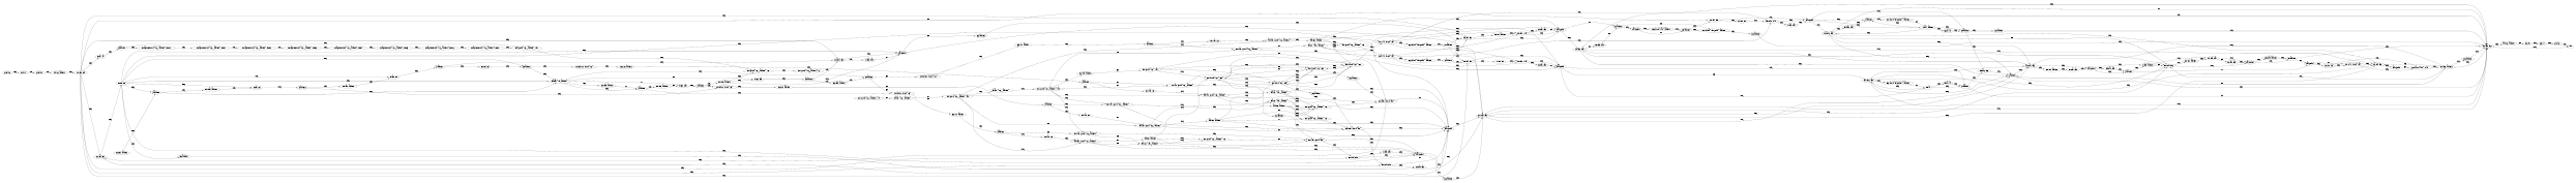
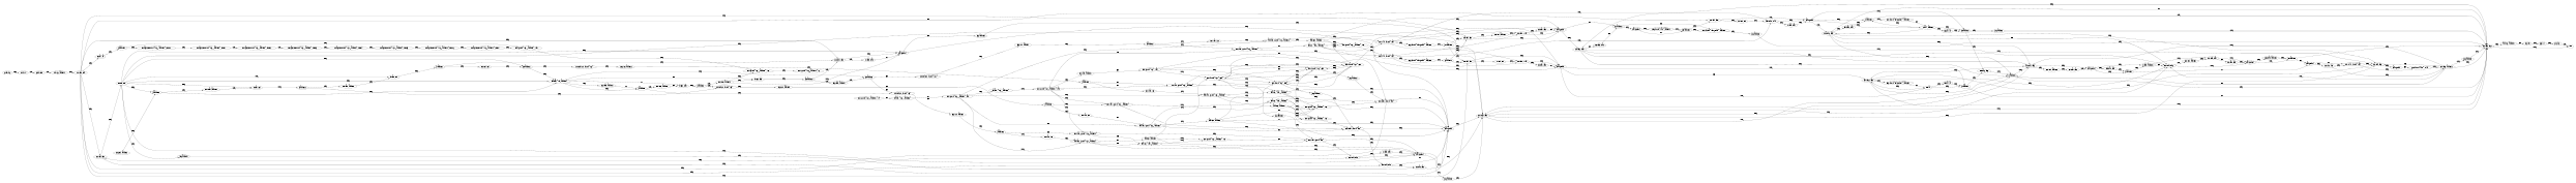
  digraph {
    rankdir=LR
    n1 [label="push rbp"]
    n2 [label="push r14"]
-   n3 [label="push rbx"]
+   n3 [label="push retn"]
    n4 [label="sub rsp , address"]
    n5 [label="mov ebx , edi"]
    n6 [label="test al , al"]
    n7 [label="mov edi , ebx"]
    n8 [label="mov edi , ebx"]
    n9 [label="mov edi , ebx"]
    n10 [label="mov edi , ebx"]
    n11 [label="mov edi , ebx"]
    n12 [label="mov edi , ebx"]
    n13 [label="mov edi , ebx"]
    n14 [label="je address"]
    n15 [label="call symbol"]
    n16 [label="xor eax , eax"]
    n17 [label="call symbol"]
    n18 [label="xor eax , eax"]
    n19 [label="call symbol"]
    n20 [label="xor eax , eax"]
    n21 [label="call symbol"]
    n22 [label="xor esi , esi"]
    n23 [label="call symbol"]
    n24 [label="mov esi , address"]
    n25 [label="xor esi , esi"]
    n26 [label="xor esi , esi"]
    n27 [label="call symbol"]
    n28 [label="mov qword [ rsp + address ] , rdx"]
    n29 [label="movaps xmmword [ rsp + address ] , xmm0"]
    n30 [label="mov qword [ rsp + address ] , rcx"]
    n31 [label="movaps xmmword [ rsp + address ] , xmm1"]
    n32 [label="mov qword [ rsp + address ] , r8"]
    n33 [label="movaps xmmword [ rsp + address ] , xmm2"]
    n34 [label="mov qword [ rsp + address ] , r9"]
    n35 [label="lea rax , [ rsp + address ]"]
    n36 [label="mov qword [ rsp + address ] , rax"]
    n37 [label="lea rax , [ rsp + address ]"]
    n38 [label="add rax , qword [ rsp + address ]"]
    n39 [label="add rax , qword [ rsp + address ]"]
    n40 [label="add rax , qword [ rsp + address ]"]
    n41 [label="add rax , qword [ rsp + address ]"]
    n42 [label="mov qword [ rsp + address ] , rax"]
    n43 [label="lea rcx , [ rax + address ]"]
    n44 [label="mov rdx , qword [ rax ]"]
    n45 [label="add ecx , address"]
    n46 [label="lea rcx , [ rax + address ]"]
    n47 [label="mov edx , dword [ rax ]"]
    n48 [label="add ecx , address"]
    n49 [label="lea rcx , [ rax + address ]"]
    n50 [label="mov edx , dword [ rax ]"]
    n51 [label="add ecx , address"]
    n52 [label="add ecx , address"]
    n53 [label="mov r14d , dword [ rax ]"]
    n54 [label="mov rax , address"]
    n55 [label="mov rax , qword [ rsp + address ]"]
    n56 [label="mov rax , qword [ rsp + address ]"]
    n57 [label="mov rax , qword [ rsp + address ]"]
    n58 [label="mov rax , qword [ rsp + address ]"]
    n59 [label="mov qword [ rsp ] , rax"]
    n60 [label="lea rcx , [ rax + address ]"]
    n61 [label="mov r14d , dword [ rax ]"]
    n62 [label="mov dword [ rsp ] , ecx"]
    n63 [label="mov dword [ rsp ] , ecx"]
    n64 [label="mov dword [ rsp ] , ecx"]
    n65 [label="mov dword [ rsp ] , ecx"]
    n66 [label="cmp esi , address"]
    n67 [label="ja address"]
    n68 [label="jmp address"]
    n69 [label="jmp address"]
    n70 [label="jmp address"]
    n71 [label="lea eax , [ rsi - address ]"]
    n72 [label="mov eax , address"]
    n73 [label="cmp eax , address"]
    n74 [label="ja address"]
    n75 [label="bt ecx , eax"]
    n76 [label="bt ecx , eax"]
    n77 [label="jne address"]
    n78 [label="bt eax , esi"]
    n79 [label="movsxd rcx , dword [ rsp ]"]
    n80 [label="mov ecx , address"]
    n81 [label="jb address"]
    n82 [label="jae address"]
    n83 [label="movsxd rcx , dword [ rsp ]"]
    n84 [label="jb address"]
    n85 [label="movaps xmmword [ rsp + address ] , xmm3"]
    n86 [label="movaps xmmword [ rsp + address ] , xmm4"]
    n87 [label="movaps xmmword [ rsp + address ] , xmm5"]
    n88 [label="movaps xmmword [ rsp + address ] , xmm6"]
    n89 [label="movaps xmmword [ rsp + address ] , xmm7"]
    n90 [label="cmp rcx , address"]
    n91 [label="ja address"]
    n92 [label="movsxd rcx , dword [ rsp ]"]
    n93 [label="mov eax , address"]
    n94 [label="cmp rcx , address"]
    n95 [label="bt eax , esi"]
    n96 [label="ja address"]
    n97 [label="jb address"]
    n98 [label="mov rax , rcx"]
    n99 [label="mov qword [ rsp + address ] , rcx"]
    n100 [label="mov ecx , address"]
    n101 [label="jmp address"]
    n102 [label="mov ebp , eax"]
    n103 [label="mov rax , rcx"]
    n104 [label="mov qword [ rsp + address ] , rcx"]
    n105 [label="mov qword [ rsp + address ] , rcx"]
    n106 [label="test esi , esi"]
    n107 [label="jne address"]
    n108 [label="movsxd rcx , dword [ rsp ]"]
    n109 [label="jmp address"]
    n110 [label="cmp eax , address"]
    n111 [label="mov eax , ebp"]
    n112 [label="js address"]
    n113 [label="mov edi , ebp"]
    n114 [label="mov edi , ebp"]
    n115 [label="mov edi , ebp"]
    n116 [label="add rsp , address"]
    n117 [label=retn]
    n118 [label="mov esi , address"]
    n119 [label="call symbol"]
    n120 [label="call symbol"]
    n121 [label="mov esi , address"]
    n122 [label="call symbol"]
    n123 [label="cmp rcx , address"]
    n124 [label="ja address"]
    n125 [label="pop rbx"]
    n126 [label="cmp rcx , address"]
    n127 [label="ja address"]
    n128 [label="mov rax , rcx"]
    n129 [label="mov rax , rcx"]
    n130 [label="mov qword [ rsp + address ] , rcx"]
    n131 [label="cmp dword [ rel symbol ] , address"]
    n132 [label="mov edx , r14d"]
    n133 [label="mov edx , r14d"]
    n134 [label="mov edx , r14d"]
    n135 [label="mov ebp , eax"]
    n136 [label="sete al"]
    n137 [label="je address"]
    n138 [label="mov ebp , eax"]
    n139 [label="jns address"]
    n140 [label="js address"]
    n141 [label="xor eax , eax"]
    n142 [label="xor eax , eax"]
    n143 [label="xor eax , eax"]
    n144 [label="cmp dword [ rel symbol ] , address"]
    n145 [label="jns address"]
    n146 [label="jmp address"]
    n147 [label="cmp dword [ rel symbol ] , address"]
    n148 [label="test al , al"]
    n149 [label="test ebp , ebp"]
    n150 [label="test eax , eax"]
    n151 [label="mov dword [ rel symbol ] , address"]
    n152 [label="call symbol"]
    n153 [label="jmp address"]
    n154 [label="cmp dword [ rax ] , address"]
    n155 [label="jne address"]
    n156 [label="pop r14"]
    n157 [label="pop rbp"]
    n158 [label="xor eax , eax"]
    n159 [label="test eax , eax"]
    n160 [label="js address"]
    n161 [label="or eax , address"]
    n162 [label="mov ebp , eax"]
    n163 [label="js address"]
    n164 [label="mov al , address"]
    n165 [label="jne address"]
    n166 [label="call symbol"]
    n167 [label="mov edx , eax"]
    n168 [label="mov rbx , rax"]
    n169 [label="mov r14d , dword [ rax ]"]
    n170 [label="mov dword [ rbx ] , r14d"]
    n171 [label="xor eax , eax"]
    n172 [label="test eax , eax"]
    n173 [label="mov dword [ rel symbol ] , address"]
    n174 [label="test al , al"]
    n175 [label="jmp address"]
    n176 [label="mov ebp , address"]
    n177 [label="jmp address"]
    n178 [label="cmp eax , address"]
    n179 [label="jne address"]
    n1 -> n2 [label=CFG]
    n2 -> n3 [label=CFG]
    n3 -> n4 [label=CFG]
    n4 -> n5 [label=CFG]
    n5 -> n6 [label=CFG]
    n5 -> n7 [label=DFG]
    n5 -> n8 [label=DFG]
    n5 -> n9 [label=DFG]
    n5 -> n10 [label=DFG]
    n5 -> n11 [label=DFG]
    n5 -> n12 [label=DFG]
    n5 -> n13 [label=DFG]
    n6 -> n14 [label=CFG]
    n7 -> n15 [label=DFG]
    n7 -> n16 [label=CFG]
    n8 -> n17 [label=DFG]
    n8 -> n18 [label=CFG]
    n9 -> n19 [label=DFG]
    n9 -> n20 [label=CFG]
    n10 -> n21 [label=DFG]
    n10 -> n22 [label=CFG]
    n11 -> n23 [label=DFG]
    n11 -> n24 [label=CFG]
    n12 -> n19 [label=DFG]
    n12 -> n25 [label=CFG]
    n13 -> n26 [label=CFG]
    n13 -> n27 [label=DFG]
    n14 -> n28 [label=CFG]
    n14 -> n29 [label=CFG]
    n15 -> n101 [label=CFG]
    n15 -> n102 [label=DFG]
    n16 -> n15 [label=CFG]
    n17 -> n102 [label=DFG]
    n17 -> n109 [label=CFG]
    n18 -> n17 [label=CFG]
    n19 -> n102 [label=DFG]
    n20 -> n19 [label=CFG]
    n21 -> n135 [label=DFG]
    n21 -> n136 [label=DFG]
    n21 -> n137 [label=DFG]
    n22 -> n132 [label=CFG]
    n23 -> n138 [label=DFG]
    n23 -> n139 [label=DFG]
    n24 -> n133 [label=CFG]
    n25 -> n15 [label=DFG]
    n25 -> n17 [label=DFG]
    n25 -> n19 [label=DFG]
    n25 -> n67 [label=DFG]
    n25 -> n71 [label=DFG]
    n25 -> n78 [label=DFG]
    n25 -> n95 [label=DFG]
    n25 -> n107 [label=DFG]
    n25 -> n146 [label=CFG]
    n26 -> n134 [label=CFG]
    n27 -> n162 [label=DFG]
    n27 -> n163 [label=DFG]
    n27 -> n164 [label=DFG]
    n27 -> n165 [label=DFG]
    n28 -> n30 [label=CFG]
    n29 -> n31 [label=CFG]
    n30 -> n32 [label=CFG]
    n31 -> n33 [label=CFG]
    n33 -> n85 [label=CFG]
    n34 -> n35 [label=CFG]
    n35 -> n36 [label=CFG]
    n36 -> n37 [label=CFG]
    n36 -> n38 [label=DFG]
    n36 -> n39 [label=DFG]
    n36 -> n40 [label=DFG]
    n36 -> n41 [label=DFG]
    n37 -> n42 [label=CFG]
    n38 -> n43 [label=DFG]
    n38 -> n44 [label=DFG]
    n38 -> n45 [label=CFG]
    n39 -> n46 [label=DFG]
    n39 -> n47 [label=DFG]
    n39 -> n48 [label=CFG]
    n40 -> n49 [label=DFG]
    n40 -> n50 [label=DFG]
    n40 -> n51 [label=CFG]
    n41 -> n52 [label=CFG]
    n41 -> n53 [label=DFG]
    n42 -> n54 [label=CFG]
    n42 -> n55 [label=DFG]
    n42 -> n56 [label=DFG]
    n42 -> n57 [label=DFG]
    n42 -> n58 [label=DFG]
    n43 -> n17 [label=DFG]
    n43 -> n99 [label=DFG]
    n44 -> n8 [label=CFG]
    n44 -> n17 [label=DFG]
    n45 -> n17 [label=DFG]
    n45 -> n62 [label=CFG]
    n45 -> n99 [label=DFG]
    n46 -> n19 [label=DFG]
    n46 -> n104 [label=DFG]
    n46 -> n105 [label=DFG]
    n47 -> n9 [label=CFG]
    n47 -> n19 [label=DFG]
    n48 -> n19 [label=DFG]
    n48 -> n63 [label=CFG]
    n48 -> n104 [label=DFG]
    n48 -> n105 [label=DFG]
    n49 -> n19 [label=DFG]
    n49 -> n104 [label=DFG]
    n49 -> n105 [label=DFG]
    n50 -> n12 [label=CFG]
    n50 -> n19 [label=DFG]
    n51 -> n19 [label=DFG]
    n51 -> n64 [label=CFG]
    n51 -> n104 [label=DFG]
    n51 -> n105 [label=DFG]
    n52 -> n21 [label=DFG]
    n52 -> n23 [label=DFG]
    n52 -> n65 [label=CFG]
    n52 -> n130 [label=DFG]
    n53 -> n132 [label=DFG]
    n53 -> n133 [label=DFG]
    n53 -> n134 [label=DFG]
    n53 -> n144 [label=CFG]
    n54 -> n59 [label=CFG]
    n55 -> n43 [label=DFG]
    n55 -> n44 [label=DFG]
    n56 -> n46 [label=DFG]
    n56 -> n47 [label=DFG]
    n57 -> n49 [label=DFG]
    n57 -> n50 [label=DFG]
    n58 -> n60 [label=DFG]
    n58 -> n61 [label=DFG]
    n59 -> n62 [label=DFG]
    n59 -> n63 [label=DFG]
    n59 -> n64 [label=DFG]
    n59 -> n65 [label=DFG]
    n60 -> n21 [label=DFG]
    n60 -> n23 [label=DFG]
    n60 -> n130 [label=DFG]
    n61 -> n131 [label=CFG]
    n61 -> n132 [label=DFG]
    n61 -> n133 [label=DFG]
    n61 -> n134 [label=DFG]
    n62 -> n63 [label=DFG]
    n62 -> n64 [label=DFG]
    n62 -> n65 [label=DFG]
    n62 -> n68 [label=CFG]
    n63 -> n62 [label=DFG]
    n63 -> n64 [label=DFG]
    n63 -> n65 [label=DFG]
    n63 -> n69 [label=CFG]
    n64 -> n62 [label=DFG]
    n64 -> n63 [label=DFG]
    n64 -> n65 [label=DFG]
    n64 -> n70 [label=CFG]
    n65 -> n53 [label=CFG]
    n65 -> n62 [label=DFG]
    n65 -> n63 [label=DFG]
    n65 -> n64 [label=DFG]
    n66 -> n67 [label=CFG]
    n67 -> n71 [label=CFG]
    n67 -> n72 [label=CFG]
    n68 -> n44 [label=CFG]
    n69 -> n47 [label=CFG]
    n70 -> n50 [label=CFG]
    n71 -> n73 [label=CFG]
    n71 -> n74 [label=DFG]
    n71 -> n75 [label=DFG]
    n71 -> n76 [label=DFG]
    n71 -> n77 [label=DFG]
    n72 -> n78 [label=CFG]
    n73 -> n74 [label=CFG]
    n74 -> n79 [label=CFG]
    n74 -> n80 [label=CFG]
    n75 -> n81 [label=DFG]
    n76 -> n82 [label=DFG]
    n77 -> n79 [label=CFG]
    n77 -> n83 [label=CFG]
    n78 -> n84 [label=DFG]
    n79 -> n90 [label=CFG]
    n80 -> n75 [label=CFG]
    n81 -> n92 [label=CFG]
    n81 -> n100 [label=CFG]
    n82 -> n7 [label=CFG]
    n82 -> n110 [label=CFG]
    n83 -> n126 [label=CFG]
    n84 -> n92 [label=CFG]
    n84 -> n93 [label=CFG]
    n85 -> n86 [label=CFG]
    n86 -> n87 [label=CFG]
    n87 -> n88 [label=CFG]
    n88 -> n89 [label=CFG]
    n89 -> n28 [label=CFG]
    n90 -> n91 [label=CFG]
    n91 -> n55 [label=CFG]
    n91 -> n98 [label=CFG]
    n92 -> n94 [label=CFG]
    n93 -> n95 [label=CFG]
    n94 -> n96 [label=CFG]
    n95 -> n97 [label=DFG]
    n96 -> n56 [label=CFG]
    n96 -> n103 [label=CFG]
    n97 -> n7 [label=CFG]
    n97 -> n106 [label=CFG]
    n98 -> n38 [label=CFG]
    n99 -> n44 [label=CFG]
    n100 -> n15 [label=DFG]
    n100 -> n30 [label=DFG]
    n100 -> n76 [label=CFG]
    n101 -> n102 [label=CFG]
    n102 -> n111 [label=DFG]
    n102 -> n112 [label=DFG]
    n102 -> n113 [label=DFG]
    n102 -> n114 [label=DFG]
    n102 -> n115 [label=DFG]
    n103 -> n39 [label=CFG]
    n104 -> n47 [label=CFG]
    n105 -> n50 [label=CFG]
    n106 -> n107 [label=CFG]
    n107 -> n71 [label=CFG]
    n107 -> n108 [label=CFG]
    n108 -> n123 [label=CFG]
    n109 -> n102 [label=CFG]
    n110 -> n77 [label=CFG]
    n111 -> n116 [label=CFG]
    n111 -> n117 [label=DFG]
    n112 -> n111 [label=CFG]
    n112 -> n113 [label=CFG]
    n113 -> n118 [label=CFG]
    n113 -> n119 [label=DFG]
    n114 -> n120 [label=DFG]
    n115 -> n121 [label=CFG]
    n115 -> n122 [label=DFG]
    n116 -> n125 [label=CFG]
    n118 -> n158 [label=CFG]
    n119 -> n159 [label=CFG]
    n119 -> n160 [label=DFG]
    n119 -> n161 [label=DFG]
    n120 -> n170 [label=CFG]
    n121 -> n167 [label=CFG]
    n122 -> n178 [label=CFG]
    n122 -> n179 [label=DFG]
    n123 -> n124 [label=CFG]
    n124 -> n57 [label=CFG]
    n124 -> n128 [label=CFG]
    n125 -> n156 [label=CFG]
    n126 -> n127 [label=CFG]
    n127 -> n58 [label=CFG]
    n127 -> n129 [label=CFG]
    n128 -> n40 [label=CFG]
    n129 -> n41 [label=CFG]
    n130 -> n61 [label=CFG]
    n131 -> n140 [label=CFG]
    n132 -> n21 [label=DFG]
    n132 -> n141 [label=CFG]
    n133 -> n23 [label=DFG]
    n133 -> n142 [label=CFG]
    n134 -> n27 [label=DFG]
    n134 -> n143 [label=CFG]
    n135 -> n111 [label=DFG]
    n135 -> n112 [label=DFG]
    n135 -> n113 [label=DFG]
    n135 -> n114 [label=DFG]
    n135 -> n115 [label=DFG]
    n135 -> n147 [label=CFG]
    n136 -> n135 [label=DFG]
    n136 -> n137 [label=DFG]
    n136 -> n148 [label=CFG]
    n137 -> n111 [label=CFG]
    n137 -> n149 [label=CFG]
    n138 -> n111 [label=DFG]
    n138 -> n112 [label=DFG]
    n138 -> n113 [label=DFG]
    n138 -> n114 [label=DFG]
    n138 -> n115 [label=DFG]
    n138 -> n150 [label=CFG]
    n139 -> n151 [label=CFG]
    n139 -> n152 [label=CFG]
    n140 -> n10 [label=CFG]
    n140 -> n11 [label=CFG]
    n141 -> n21 [label=CFG]
    n142 -> n23 [label=CFG]
    n143 -> n27 [label=CFG]
    n144 -> n145 [label=CFG]
    n145 -> n10 [label=CFG]
    n145 -> n11 [label=CFG]
    n146 -> n20 [label=CFG]
    n147 -> n136 [label=CFG]
    n148 -> n137 [label=CFG]
    n149 -> n112 [label=CFG]
    n150 -> n139 [label=CFG]
    n151 -> n153 [label=CFG]
    n152 -> n154 [label=CFG]
    n152 -> n155 [label=DFG]
    n153 -> n111 [label=CFG]
    n154 -> n155 [label=CFG]
    n155 -> n13 [label=CFG]
    n155 -> n151 [label=CFG]
    n156 -> n157 [label=CFG]
    n157 -> n117 [label=CFG]
    n158 -> n119 [label=CFG]
    n159 -> n160 [label=CFG]
    n160 -> n161 [label=CFG]
    n160 -> n166 [label=CFG]
    n161 -> n115 [label=CFG]
    n161 -> n167 [label=DFG]
    n162 -> n111 [label=DFG]
    n162 -> n112 [label=DFG]
    n162 -> n113 [label=DFG]
    n162 -> n114 [label=DFG]
    n162 -> n115 [label=DFG]
    n162 -> n172 [label=CFG]
    n163 -> n111 [label=CFG]
    n163 -> n173 [label=CFG]
    n164 -> n162 [label=DFG]
    n164 -> n163 [label=DFG]
    n164 -> n165 [label=DFG]
    n164 -> n174 [label=CFG]
    n165 -> n149 [label=CFG]
    n165 -> n175 [label=CFG]
    n166 -> n168 [label=DFG]
    n166 -> n169 [label=DFG]
    n167 -> n122 [label=DFG]
    n167 -> n171 [label=CFG]
    n168 -> n169 [label=CFG]
-   n168 -> n170 [label=DFG]
+   n168 -> n176 [label=DFG]
    n169 -> n114 [label=CFG]
    n169 -> n170 [label=DFG]
    n170 -> n176 [label=CFG]
    n171 -> n122 [label=CFG]
    n172 -> n163 [label=CFG]
    n173 -> n164 [label=CFG]
    n174 -> n165 [label=CFG]
    n175 -> n111 [label=CFG]
    n176 -> n111 [label=DFG]
    n176 -> n112 [label=DFG]
    n176 -> n113 [label=DFG]
    n176 -> n114 [label=DFG]
    n176 -> n115 [label=DFG]
    n176 -> n177 [label=CFG]
    n177 -> n111 [label=CFG]
    n178 -> n179 [label=CFG]
    n179 -> n111 [label=CFG]
    n179 -> n166 [label=CFG]
  }
